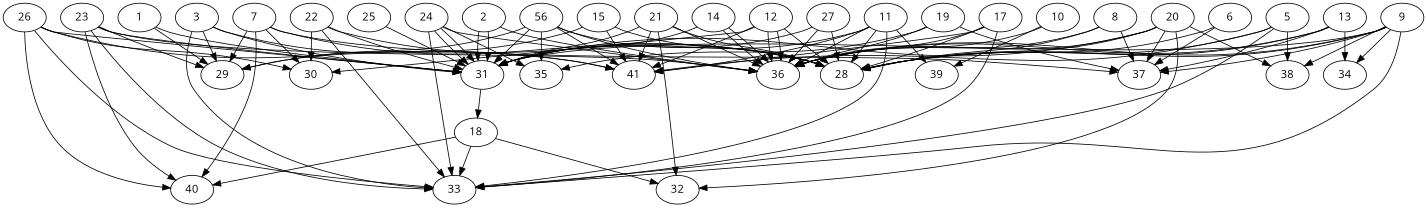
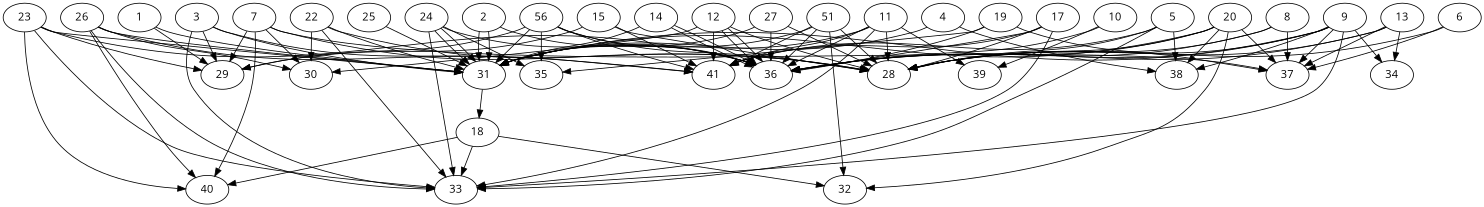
  digraph {
    fontname="Open Sans"
    node [alpha=0.12 fontname="Open Sans"]
    edge [fontname="Open Sans"]
    1 [alpha=0.19 expect_size=71049026590298079232]
    29 [alpha=0.10 expect_size=3440254272537942]
    31 [alpha=0.11 expect_size=128633611200675971072]
    18 [alpha=0.01 expect_size=2490557340471073792]
    2 [alpha=0.15 expect_size=5375158741979735]
    36 [alpha=0.05 expect_size=509695094054524]
    3 [alpha=0.00 expect_size=535583452328473133056]
    33 [alpha=0.03 expect_size=260200689098031104000]
    41 [alpha=0.19 expect_size=577769761912554624]
+   4 [alpha=0.13 expect_size=58233580469749392]
    38 [alpha=0.16 expect_size=8882878463710129]
    5 [alpha=0.04 expect_size=327036648706011037696]
    28 [alpha=0.16 expect_size=17313297436344582144]
    6 [expect_size=1144021753775541]
    37 [alpha=0.10 expect_size=3274339857950371]
    7 [alpha=0.06 expect_size=8787351055974268928]
    30 [alpha=0.15 expect_size=6832930123506836]
    40 [alpha=0.14 expect_size=75662683105361133568]
    8 [alpha=0.06 expect_size=553804390274320]
    9 [alpha=0.19 expect_size=888615674581056749568]
    34 [alpha=0.16 expect_size=237913199305281241088]
    10 [alpha=0.11 expect_size=38676718612227792]
    39 [alpha=0.18 expect_size=2178471769931776000]
    11 [alpha=0.05 expect_size=491470024228084]
    12 [alpha=0.04 expect_size=20290046239293992]
    13 [alpha=0.05 expect_size=2508892168933709]
    14 [expect_size=213853363889802528]
    15 [alpha=0.18 expect_size=1379577941044731314176]
    n29 [alpha=0.02 expect_size=387405323659311360 label=56]
    35 [alpha=0.19 expect_size=1380786948154287194112]
    17 [expect_size=684981235563188191232]
    32 [alpha=0.10 expect_size=1485202215791979659264]
    19 [expect_size=47799527797010088]
    20 [alpha=0.09 expect_size=53944666535376191488]
-   21 [alpha=0.03 expect_size=9533669047942744]
+   21 [alpha=0.03 expect_size=9533669047942744 label=51]
    22 [alpha=0.03 expect_size=247598407724876640]
    23 [alpha=0.16 expect_size=10166932335273482]
    24 [alpha=0.17 expect_size=1265243837079451]
    25 [alpha=0.13 expect_size=777944635935767396352]
    26 [alpha=0.13 expect_size=1212604851702938880]
    27 [expect_size=12088596392968878]
    1 -> 29
    1 -> 31
    31 -> 18
    18 -> 33
    18 -> 40
    18 -> 32
    2 -> 31
    2 -> 31
    2 -> 36
    3 -> 29
    3 -> 31
    3 -> 33
    3 -> 41
+   4 -> 31
+   4 -> 38
    5 -> 33
    5 -> 41
    5 -> 38
    5 -> 28
    6 -> 28
    6 -> 37
    7 -> 29
    7 -> 28
    7 -> 37
    7 -> 30
    7 -> 40
    8 -> 36
    8 -> 28
    8 -> 37
    9 -> 31
    9 -> 36
    9 -> 33
    9 -> 38
    9 -> 28
    9 -> 37
    9 -> 34
    10 -> 36
    10 -> 39
    11 -> 31
    11 -> 36
    11 -> 33
    11 -> 41
    11 -> 28
    11 -> 39
    12 -> 36
    12 -> 36
    12 -> 41
    12 -> 28
    12 -> 30
    13 -> 36
    13 -> 28
    13 -> 37
    13 -> 34
    14 -> 31
    14 -> 36
    14 -> 36
    15 -> 29
    15 -> 41
    15 -> 28
    n29 -> 29
    n29 -> 31
    n29 -> 36
    n29 -> 41
    n29 -> 28
    n29 -> 35
    17 -> 36
    17 -> 33
    17 -> 41
    17 -> 28
    19 -> 36
    19 -> 37
    19 -> 35
    20 -> 31
    20 -> 36
    20 -> 38
    20 -> 28
    20 -> 37
    20 -> 32
    21 -> 31
    21 -> 36
    21 -> 41
    21 -> 28
    21 -> 32
    22 -> 31
    22 -> 33
    22 -> 28
    22 -> 30
    23 -> 29
    23 -> 31
    23 -> 36
    23 -> 33
    23 -> 40
    24 -> 31
    24 -> 31
    24 -> 36
    24 -> 33
    24 -> 35
    25 -> 31
    26 -> 31
    26 -> 33
    26 -> 41
    26 -> 30
    26 -> 40
    27 -> 31
    27 -> 36
    27 -> 28
  }
